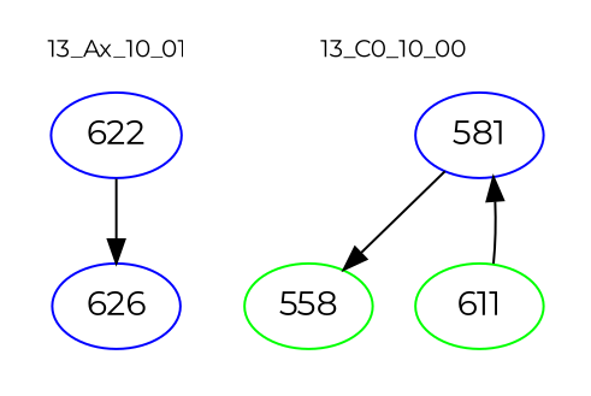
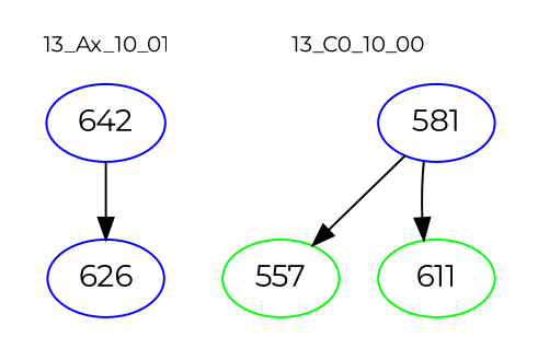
  digraph {
    fontname=Montserrat
    node [color=blue fontname=Montserrat]
    edge [color=black fontname=Montserrat]
-   n1 [label=622]
+   n1 [label=642]
    n2 [label=626]
    n3 [label=581]
-   n4 [color=green label=558]
+   n4 [color=green label=557]
    n5 [color=green label=611]
    subgraph cluster_1 {
      color=white
      fontsize=10
      label="13_Ax_10_01"
      n1
      n2
    }
    subgraph cluster_2 {
      color=white
      fontsize=10
      label="13_C0_10_00"
      n3
      n4
      n5
    }
    n1 -> n2
    n3 -> n4
-   n5 -> n3
+   n3 -> n5
  }
